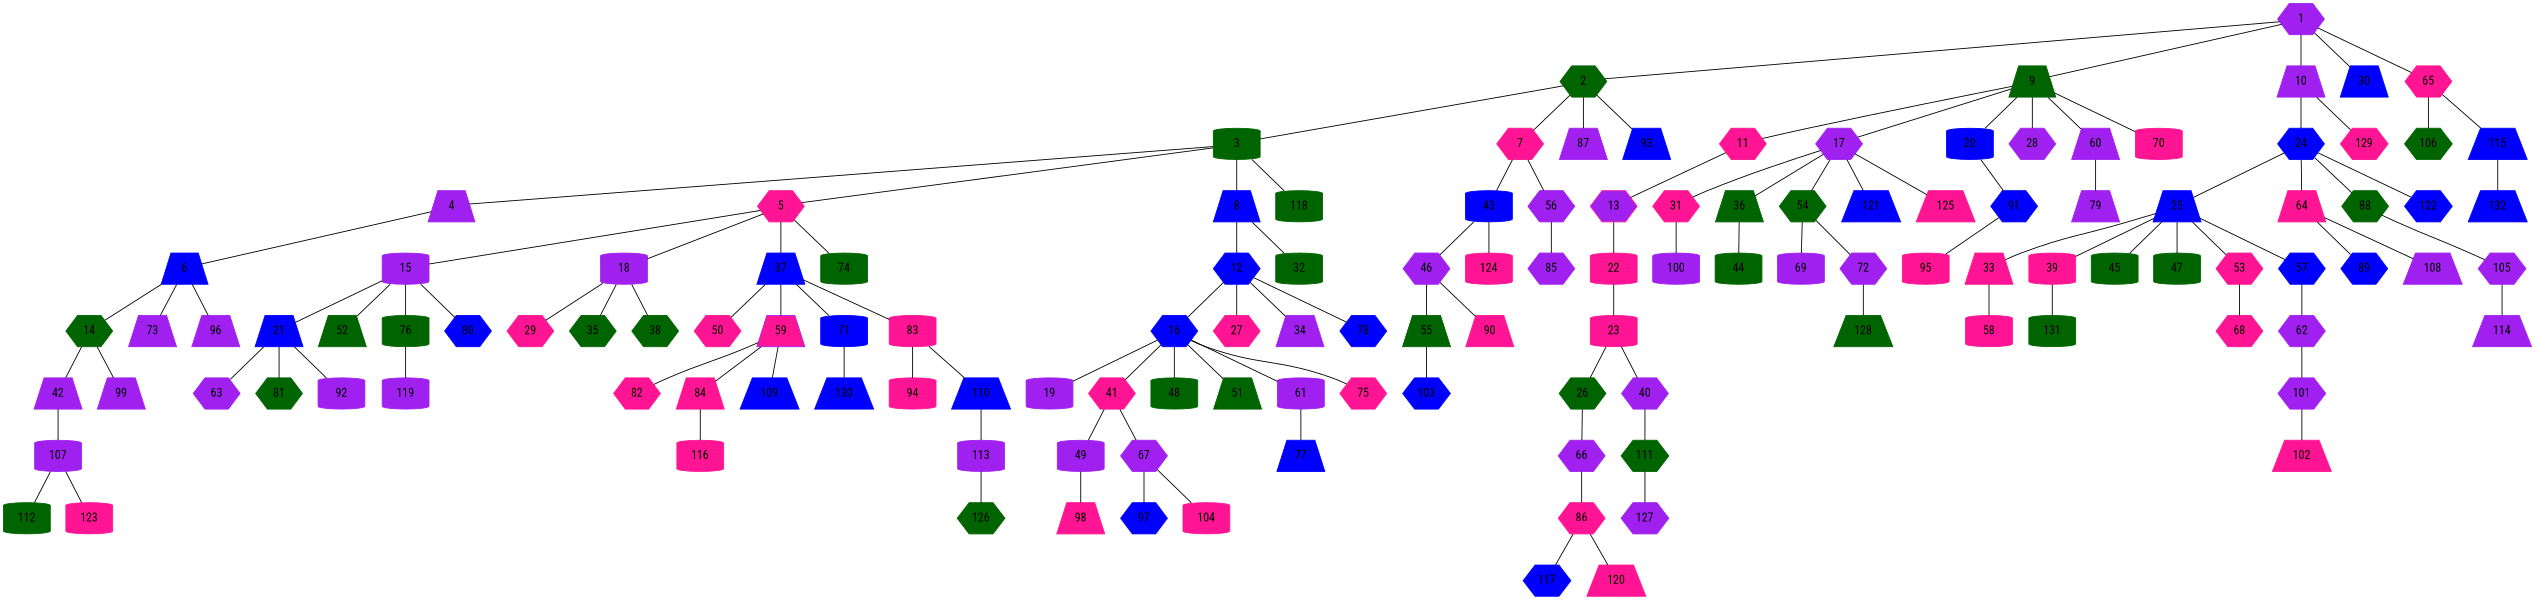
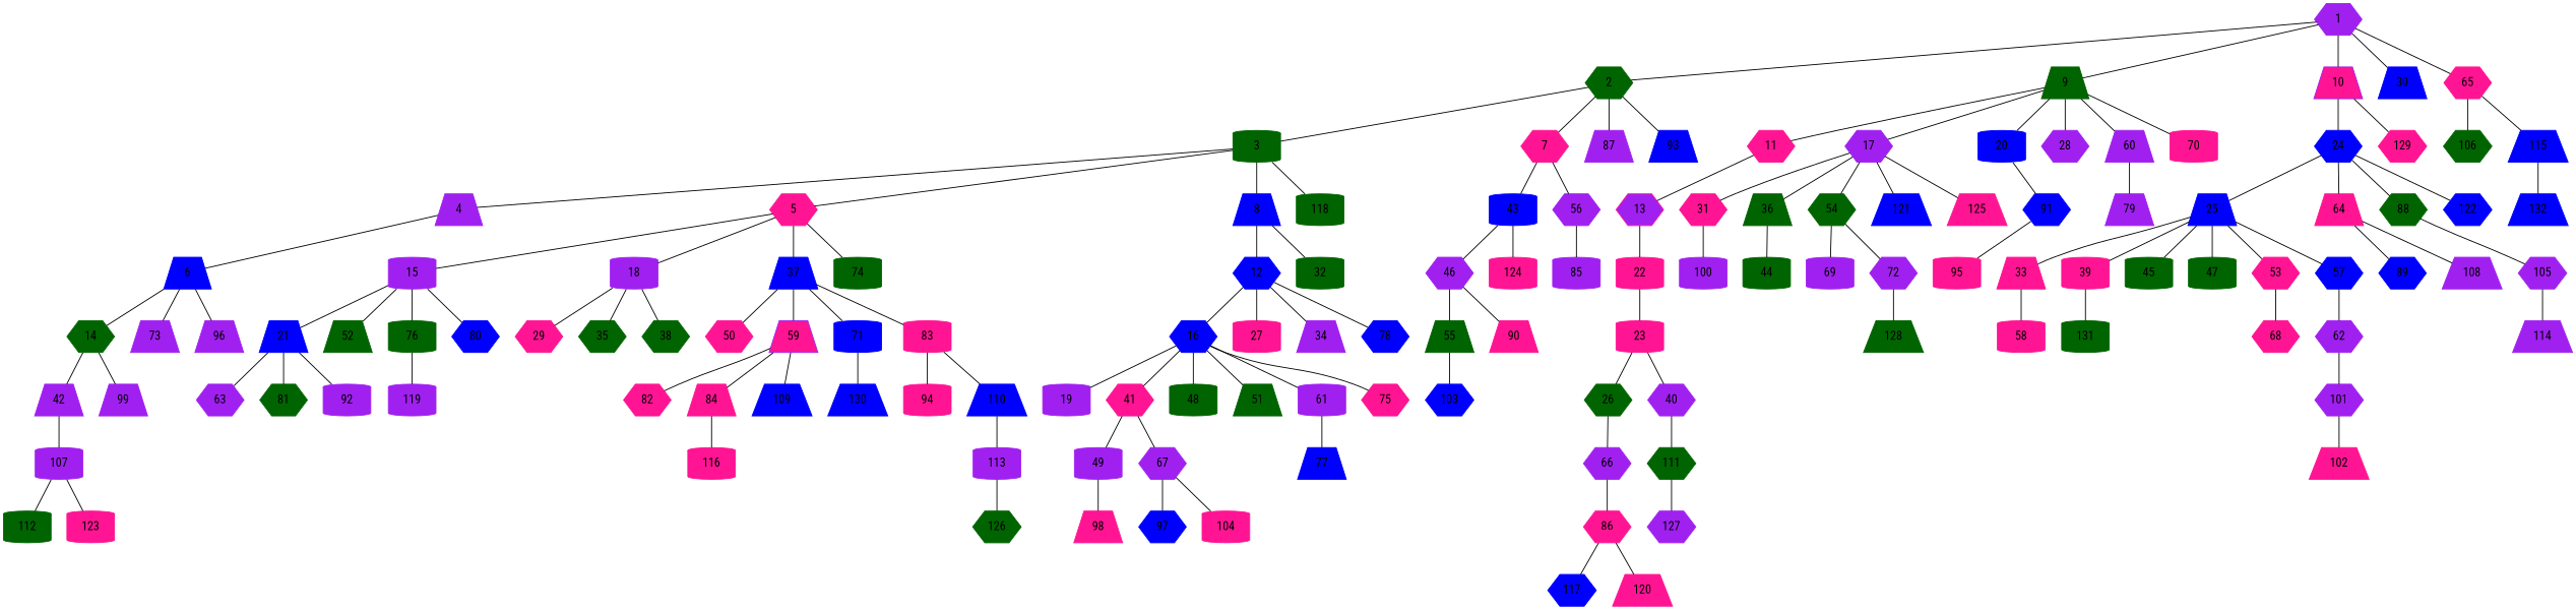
  graph {
    fontname="Roboto Condensed"
    node [color=purple fontname="Roboto Condensed" shape=hexagon style=filled]
    edge [fontname="Roboto Condensed"]
    2 [color=darkgreen]
    1
    9 [color=darkgreen shape=trapezium]
-   10 [shape=trapezium]
+   10 [shape=trapezium fillcolor=deeppink]
    30 [color=blue shape=trapezium]
    65 [color=deeppink]
    3 [color=darkgreen shape=cylinder]
    7 [color=deeppink]
    87 [shape=trapezium]
    93 [color=blue shape=trapezium]
    11 [color=deeppink]
    17
    20 [color=blue shape=cylinder]
    28
    60 [shape=trapezium]
    70 [color=deeppink shape=cylinder]
    24 [color=blue]
    129 [color=deeppink]
    106 [color=darkgreen]
    115 [color=blue shape=trapezium]
    4 [shape=trapezium]
    5 [color=deeppink]
    8 [color=blue shape=trapezium]
    118 [color=darkgreen shape=cylinder]
    43 [color=blue shape=cylinder]
    56
    6 [color=blue shape=trapezium]
    15 [shape=cylinder]
    18 [shape=cylinder]
    37 [color=blue shape=trapezium]
    74 [color=darkgreen shape=cylinder]
    12 [color=blue]
    32 [color=darkgreen shape=cylinder]
    14 [color=darkgreen]
    73 [shape=trapezium]
    96 [shape=trapezium]
    21 [color=blue shape=trapezium]
    52 [color=darkgreen shape=trapezium]
    76 [color=darkgreen shape=cylinder]
    80 [color=blue]
    29 [color=deeppink]
    35 [color=darkgreen]
    38 [color=darkgreen]
    50 [color=deeppink]
    59 [fillcolor=deeppink shape=trapezium]
    71 [color=blue shape=cylinder]
    83 [color=deeppink shape=cylinder]
    42 [shape=trapezium]
    99 [shape=trapezium]
    46
    124 [color=deeppink shape=cylinder]
-   85
+   85 [shape=cylinder]
    16 [color=blue]
-   27 [color=deeppink]
+   27 [color=deeppink shape=cylinder]
    34 [shape=trapezium]
    78 [color=blue]
    13 [color=deeppink fillcolor=purple]
    31 [color=deeppink]
    36 [color=darkgreen shape=trapezium]
    54 [color=darkgreen]
    121 [color=blue shape=trapezium]
    125 [color=deeppink shape=trapezium]
    91 [color=blue]
    79 [shape=trapezium]
    25 [color=blue shape=trapezium]
    64 [color=deeppink shape=trapezium]
    88 [color=darkgreen]
    122 [color=blue]
    22 [color=deeppink shape=cylinder]
    19 [shape=cylinder]
    41 [color=deeppink]
    48 [color=darkgreen shape=cylinder]
    51 [color=darkgreen shape=trapezium]
    61 [shape=cylinder]
    75 [color=deeppink]
    23 [color=deeppink shape=cylinder]
    107 [shape=cylinder]
    63
    81 [color=darkgreen]
    92 [shape=cylinder]
    119 [shape=cylinder]
    49 [shape=cylinder]
    67
    77 [color=blue shape=trapezium]
    100 [shape=cylinder]
    44 [color=darkgreen shape=cylinder]
    69 [shape=cylinder]
    72
    95 [color=deeppink shape=cylinder]
    26 [color=darkgreen]
    40
    66
    111 [color=darkgreen]
    33 [color=deeppink shape=trapezium]
    39 [color=deeppink shape=cylinder]
    45 [color=darkgreen shape=cylinder]
    47 [color=darkgreen shape=cylinder]
    53 [color=deeppink]
    57 [color=blue]
    89 [color=blue]
    108 [shape=trapezium]
    105
    58 [color=deeppink shape=cylinder]
    131 [color=darkgreen shape=cylinder]
    68 [color=deeppink]
    62
    86 [color=deeppink]
    82 [color=deeppink]
    84 [color=deeppink shape=trapezium]
    109 [color=blue shape=trapezium]
    130 [color=blue shape=trapezium]
    94 [color=deeppink shape=cylinder]
    110 [color=blue shape=trapezium]
    127
    98 [color=deeppink shape=trapezium]
    97 [color=blue]
    104 [color=deeppink shape=cylinder]
    112 [color=darkgreen shape=cylinder]
    123 [color=deeppink shape=cylinder]
    55 [color=darkgreen shape=trapezium]
    90 [color=deeppink shape=trapezium]
    103 [color=blue]
    128 [color=darkgreen shape=trapezium]
    101
    116 [color=deeppink shape=cylinder]
    102 [color=deeppink shape=trapezium]
    132 [color=blue shape=trapezium]
    117 [color=blue]
    120 [color=deeppink shape=trapezium]
    113 [shape=cylinder]
    114 [shape=trapezium]
    126 [color=darkgreen]
    2 -- 3
    2 -- 7
    2 -- 87
    2 -- 93
    1 -- 2
    1 -- 9
    1 -- 10
    1 -- 30
    1 -- 65
    9 -- 11
    9 -- 17
    9 -- 20
    9 -- 28
    9 -- 60
    9 -- 70
    10 -- 24
    10 -- 129
    65 -- 106
    65 -- 115
    3 -- 4
    3 -- 5
    3 -- 8
    3 -- 118
    7 -- 43
    7 -- 56
    11 -- 13
    17 -- 31
    17 -- 36
    17 -- 54
    17 -- 121
    17 -- 125
    20 -- 91
    60 -- 79
    24 -- 25
    24 -- 64
    24 -- 88
    24 -- 122
    115 -- 132
    4 -- 6
    5 -- 15
    5 -- 18
    5 -- 37
    5 -- 74
    8 -- 12
    8 -- 32
    43 -- 46
    43 -- 124
    56 -- 85
    6 -- 14
    6 -- 73
    6 -- 96
    15 -- 21
    15 -- 52
    15 -- 76
    15 -- 80
    18 -- 29
    18 -- 35
    18 -- 38
    37 -- 50
    37 -- 59
    37 -- 71
    37 -- 83
    12 -- 16
    12 -- 27
    12 -- 34
    12 -- 78
    14 -- 42
    14 -- 99
    21 -- 63
    21 -- 81
    21 -- 92
    76 -- 119
    59 -- 82
    59 -- 84
    59 -- 109
    71 -- 130
    83 -- 94
    83 -- 110
    42 -- 107
    46 -- 55
    46 -- 90
    16 -- 19
    16 -- 41
    16 -- 48
    16 -- 51
    16 -- 61
    16 -- 75
    13 -- 22
    31 -- 100
    36 -- 44
    54 -- 69
    54 -- 72
    91 -- 95
    25 -- 33
    25 -- 39
    25 -- 45
    25 -- 47
    25 -- 53
    25 -- 57
    64 -- 89
    64 -- 108
    88 -- 105
    22 -- 23
    41 -- 49
    41 -- 67
    61 -- 77
    23 -- 26
    23 -- 40
    107 -- 112
    107 -- 123
    49 -- 98
    67 -- 97
    67 -- 104
    72 -- 128
    26 -- 66
    40 -- 111
    66 -- 86
    111 -- 127
    33 -- 58
    39 -- 131
    53 -- 68
    57 -- 62
    105 -- 114
    62 -- 101
    86 -- 117
    86 -- 120
    84 -- 116
    110 -- 113
    55 -- 103
    101 -- 102
    113 -- 126
  }
